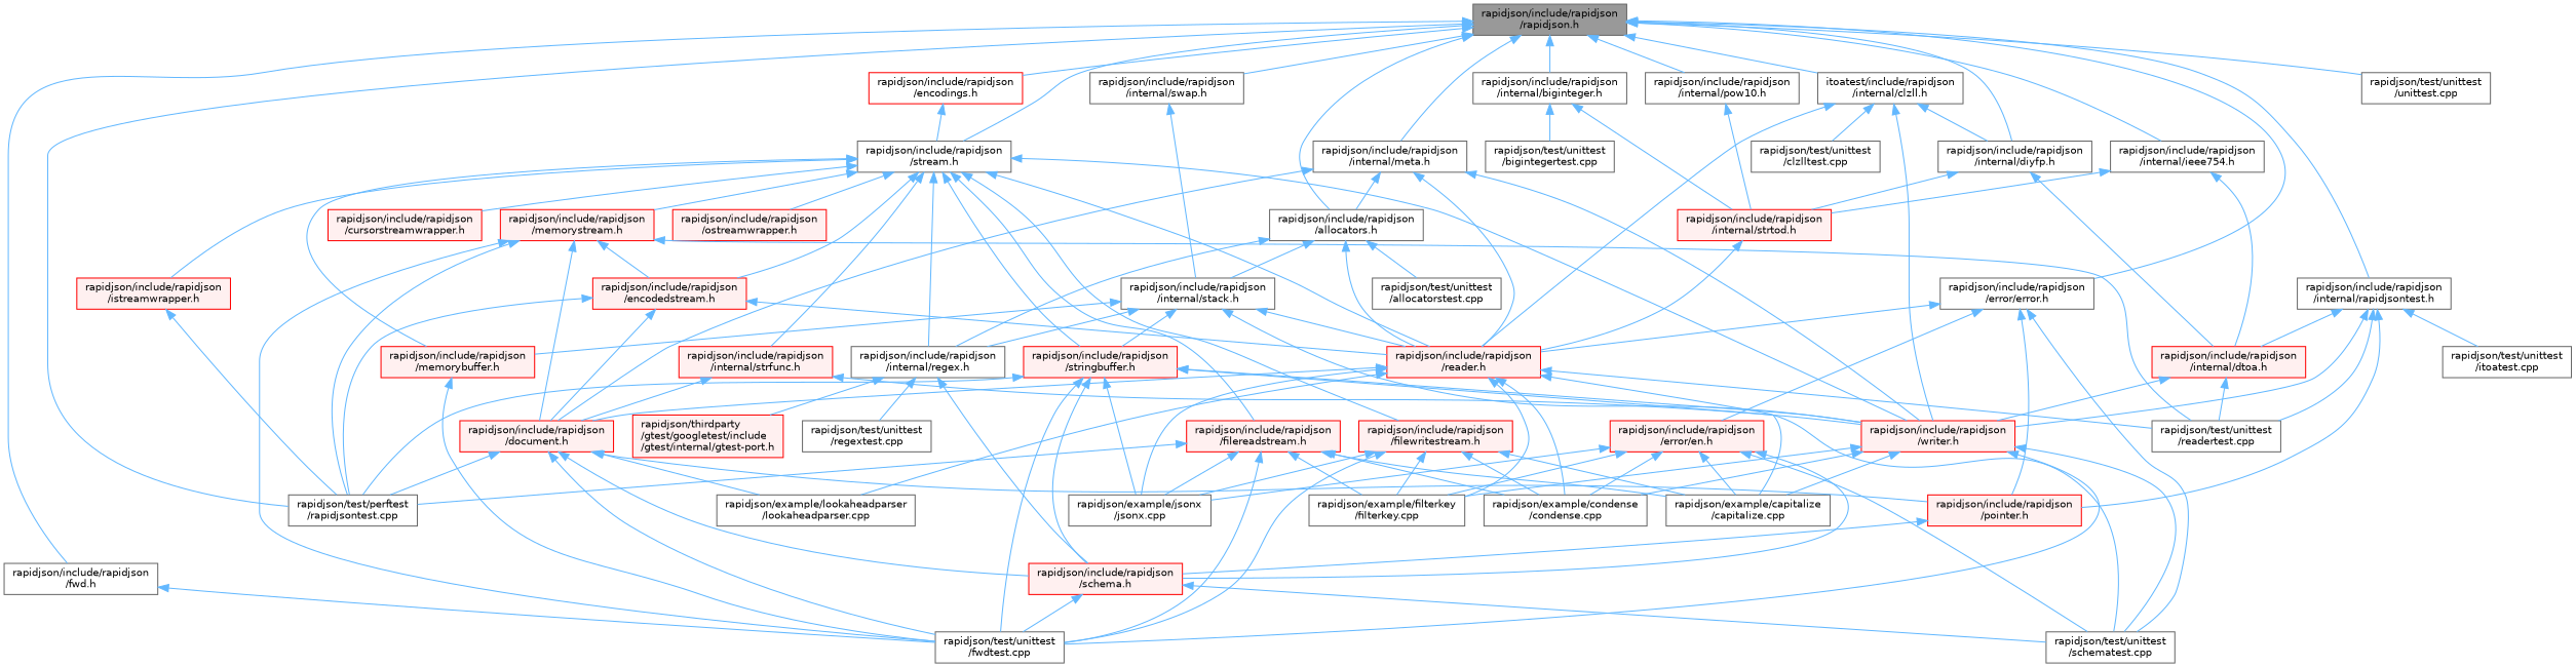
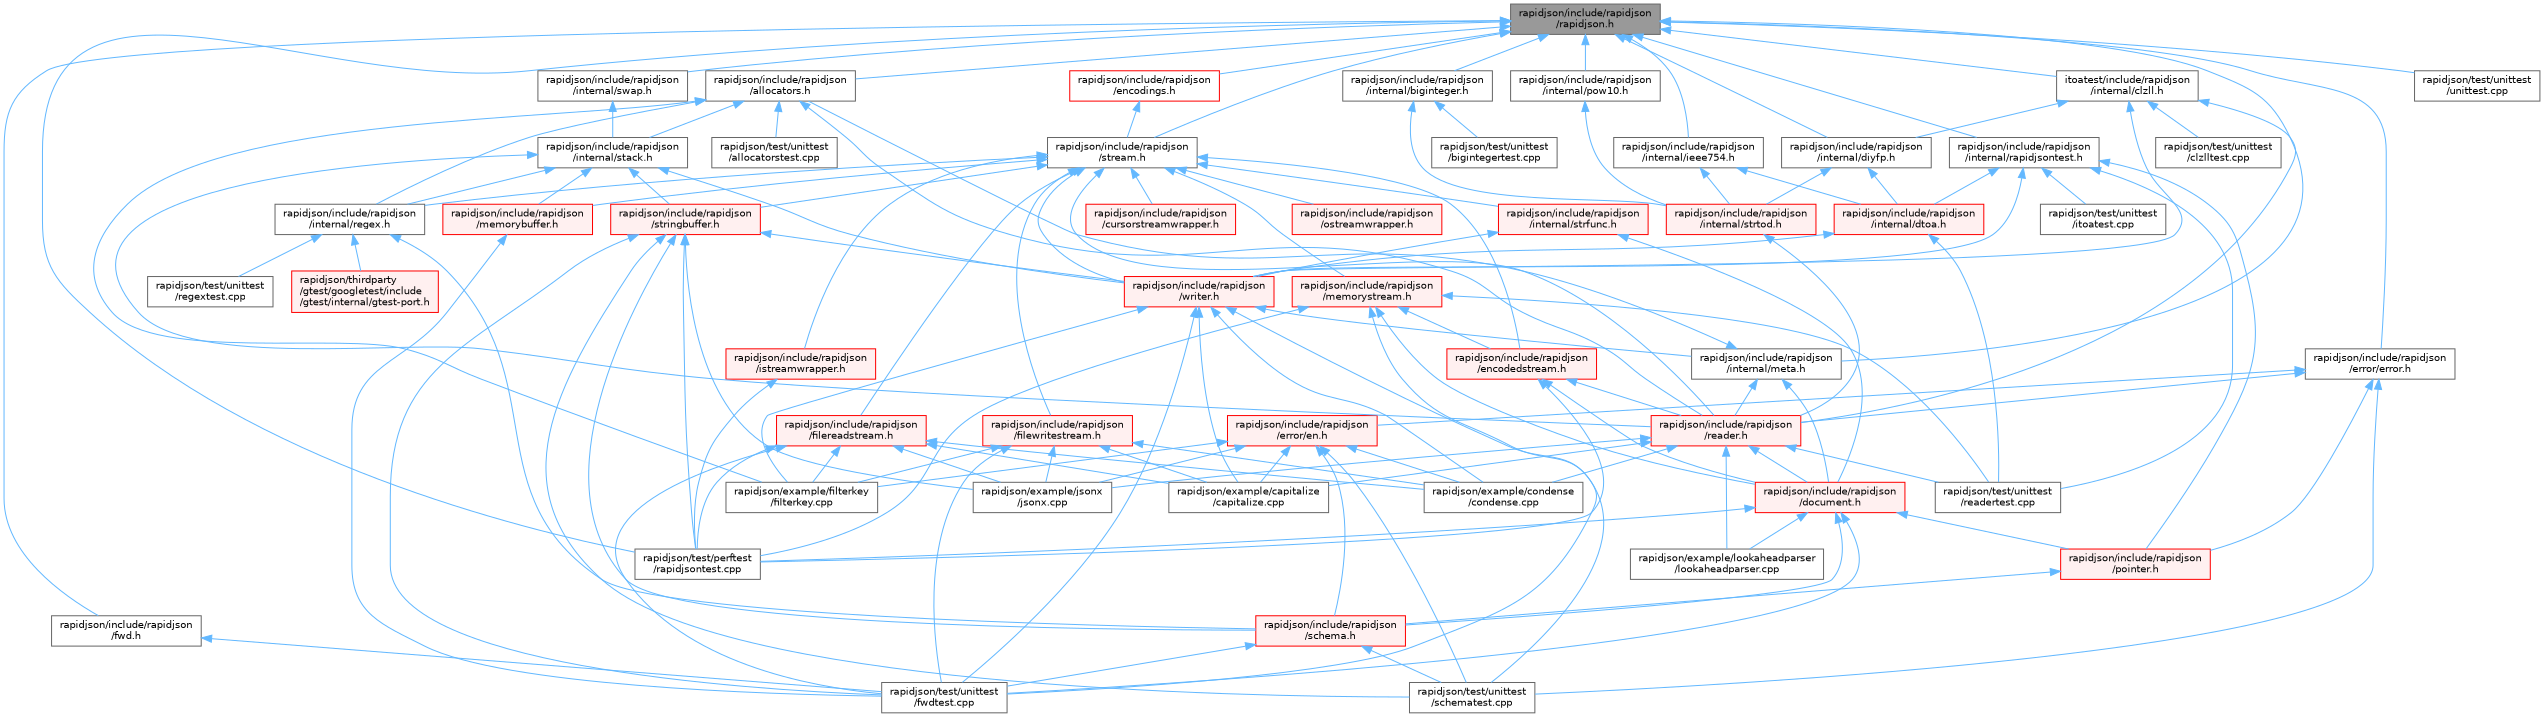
  digraph {
    node [color=grey40 fillcolor=white fontname=Helvetica fontsize=10 shape=box style=filled]
    edge [color=steelblue1 dir=back fontname=Helvetica fontsize=10 labelfontname=Helvetica labelfontsize=10 style=solid]
    n1 [color=gray40 fillcolor=grey60 fontcolor=black height=0.2 label="rapidjson/include/rapidjson\l/rapidjson.h" width=0.4]
    n2 [height=0.2 label="rapidjson/include/rapidjson\l/allocators.h" width=0.4]
    n3 [height=0.2 label="rapidjson/test/perftest\l/rapidjsontest.cpp" width=0.4]
    n4 [color=red height=0.2 label="rapidjson/include/rapidjson\l/encodings.h" width=0.4]
    n5 [height=0.2 label="rapidjson/include/rapidjson\l/stream.h" width=0.4]
    n6 [height=0.2 label="rapidjson/include/rapidjson\l/error/error.h" width=0.4]
    n7 [height=0.2 label="rapidjson/include/rapidjson\l/fwd.h" width=0.4]
    n8 [height=0.2 label="rapidjson/include/rapidjson\l/internal/biginteger.h" width=0.4]
    n9 [height=0.2 label="itoatest/include/rapidjson\l/internal/clzll.h" width=0.4]
    n10 [height=0.2 label="rapidjson/include/rapidjson\l/internal/diyfp.h" width=0.4]
    n11 [height=0.2 label="rapidjson/include/rapidjson\l/internal/ieee754.h" width=0.4]
    n12 [height=0.2 label="rapidjson/include/rapidjson\l/internal/rapidjsontest.h" width=0.4]
    n13 [height=0.2 label="rapidjson/include/rapidjson\l/internal/meta.h" width=0.4]
    n14 [height=0.2 label="rapidjson/include/rapidjson\l/internal/pow10.h" width=0.4]
    n15 [height=0.2 label="rapidjson/include/rapidjson\l/internal/swap.h" width=0.4]
    n16 [height=0.2 label="rapidjson/test/unittest\l/unittest.cpp" width=0.4]
    n17 [height=0.2 label="rapidjson/include/rapidjson\l/internal/regex.h" width=0.4]
    n18 [height=0.2 label="rapidjson/include/rapidjson\l/internal/stack.h" width=0.4]
    n19 [color=red fillcolor="#FFF0F0" height=0.2 label="rapidjson/include/rapidjson\l/reader.h" width=0.4]
    n20 [height=0.2 label="rapidjson/test/unittest\l/allocatorstest.cpp" width=0.4]
    n21 [color=red fillcolor="#FFF0F0" height=0.2 label="rapidjson/include/rapidjson\l/memorybuffer.h" width=0.4]
    n22 [color=red fillcolor="#FFF0F0" height=0.2 label="rapidjson/include/rapidjson\l/stringbuffer.h" width=0.4]
    n23 [color=red fillcolor="#FFF0F0" height=0.2 label="rapidjson/include/rapidjson\l/writer.h" width=0.4]
    n24 [color=red fillcolor="#FFF0F0" height=0.2 label="rapidjson/include/rapidjson\l/cursorstreamwrapper.h" width=0.4]
    n25 [color=red fillcolor="#FFF0F0" height=0.2 label="rapidjson/include/rapidjson\l/encodedstream.h" width=0.4]
    n26 [color=red fillcolor="#FFF0F0" height=0.2 label="rapidjson/include/rapidjson\l/filereadstream.h" width=0.4]
    n27 [color=red fillcolor="#FFF0F0" height=0.2 label="rapidjson/include/rapidjson\l/filewritestream.h" width=0.4]
    n28 [color=red fillcolor="#FFF0F0" height=0.2 label="rapidjson/include/rapidjson\l/internal/strfunc.h" width=0.4]
    n29 [color=red fillcolor="#FFF0F0" height=0.2 label="rapidjson/include/rapidjson\l/istreamwrapper.h" width=0.4]
    n30 [color=red fillcolor="#FFF0F0" height=0.2 label="rapidjson/include/rapidjson\l/memorystream.h" width=0.4]
    n31 [color=red fillcolor="#FFF0F0" height=0.2 label="rapidjson/include/rapidjson\l/ostreamwrapper.h" width=0.4]
    n32 [height=0.2 label="rapidjson/test/unittest\l/schematest.cpp" width=0.4]
    n33 [color=red fillcolor="#FFF0F0" height=0.2 label="rapidjson/include/rapidjson\l/pointer.h" width=0.4]
    n34 [color=red fillcolor="#FFF0F0" height=0.2 label="rapidjson/include/rapidjson\l/error/en.h" width=0.4]
    n35 [height=0.2 label="rapidjson/test/unittest\l/fwdtest.cpp" width=0.4]
    n36 [color=red fillcolor="#FFF0F0" height=0.2 label="rapidjson/include/rapidjson\l/internal/strtod.h" width=0.4]
    n37 [height=0.2 label="rapidjson/test/unittest\l/bigintegertest.cpp" width=0.4]
    n38 [height=0.2 label="rapidjson/test/unittest\l/clzlltest.cpp" width=0.4]
    n39 [color=red fillcolor="#FFF0F0" height=0.2 label="rapidjson/include/rapidjson\l/internal/dtoa.h" width=0.4]
    n40 [height=0.2 label="rapidjson/test/unittest\l/readertest.cpp" width=0.4]
    n41 [height=0.2 label="rapidjson/test/unittest\l/itoatest.cpp" width=0.4]
    n42 [color=red fillcolor="#FFF0F0" height=0.2 label="rapidjson/include/rapidjson\l/document.h" width=0.4]
    n43 [color=red fillcolor="#FFF0F0" height=0.2 label="rapidjson/include/rapidjson\l/schema.h" width=0.4]
    n44 [height=0.2 label="rapidjson/test/unittest\l/regextest.cpp" width=0.4]
    n45 [color=red fillcolor="#FFF0F0" height=0.2 label="rapidjson/thirdparty\l/gtest/googletest/include\l/gtest/internal/gtest-port.h" width=0.4]
    n46 [height=0.2 label="rapidjson/example/capitalize\l/capitalize.cpp" width=0.4]
    n47 [height=0.2 label="rapidjson/example/condense\l/condense.cpp" width=0.4]
    n48 [height=0.2 label="rapidjson/example/filterkey\l/filterkey.cpp" width=0.4]
    n49 [height=0.2 label="rapidjson/example/jsonx\l/jsonx.cpp" width=0.4]
    n50 [height=0.2 label="rapidjson/example/lookaheadparser\l/lookaheadparser.cpp" width=0.4]
    n1 -> n2
    n1 -> n3
    n1 -> n4
    n1 -> n5
    n1 -> n6
    n1 -> n7
    n1 -> n8
    n1 -> n9
    n1 -> n10
    n1 -> n11
    n1 -> n12
    n1 -> n13
    n1 -> n14
    n1 -> n15
    n1 -> n16
    n2 -> n17
    n2 -> n18
    n2 -> n19
    n2 -> n20
    n4 -> n5
    n5 -> n17
    n5 -> n19
    n5 -> n21
    n5 -> n22
    n5 -> n23
    n5 -> n24
    n5 -> n25
    n5 -> n26
    n5 -> n27
    n5 -> n28
    n5 -> n29
    n5 -> n30
    n5 -> n31
    n6 -> n19
    n6 -> n32
    n6 -> n33
    n6 -> n34
    n7 -> n35
    n8 -> n36
    n8 -> n37
    n9 -> n10
    n9 -> n19
    n9 -> n23
    n9 -> n38
    n10 -> n36
    n10 -> n39
    n11 -> n36
    n11 -> n39
    n12 -> n23
    n12 -> n33
    n12 -> n39
    n12 -> n40
    n12 -> n41
    n13 -> n2
    n13 -> n19
-   n13 -> n23
+   n23 -> n13
    n13 -> n42
    n14 -> n36
    n15 -> n18
    n17 -> n43
    n17 -> n44
    n17 -> n45
    n18 -> n17
    n18 -> n19
    n18 -> n21
    n18 -> n22
    n18 -> n23
    n19 -> n40
    n19 -> n42
    n19 -> n46
    n19 -> n47
-   n19 -> n48
+   n2 -> n48
    n19 -> n49
    n19 -> n50
    n21 -> n35
    n22 -> n3
    n22 -> n23
    n22 -> n32
    n22 -> n35
    n22 -> n43
    n22 -> n49
    n23 -> n32
    n23 -> n35
    n23 -> n46
    n23 -> n47
    n23 -> n48
    n25 -> n3
    n25 -> n19
    n25 -> n42
    n26 -> n3
    n26 -> n35
    n26 -> n46
    n26 -> n47
    n26 -> n48
    n26 -> n49
    n27 -> n35
    n27 -> n46
    n27 -> n47
    n27 -> n48
    n27 -> n49
    n28 -> n23
    n28 -> n42
    n29 -> n3
    n30 -> n3
    n30 -> n25
    n30 -> n35
    n30 -> n40
    n30 -> n42
    n33 -> n43
    n34 -> n32
    n34 -> n43
    n34 -> n46
    n34 -> n47
    n34 -> n48
    n34 -> n49
    n36 -> n19
    n39 -> n23
    n39 -> n40
    n42 -> n3
    n42 -> n33
    n42 -> n35
    n42 -> n43
    n42 -> n50
    n43 -> n32
    n43 -> n35
  }
